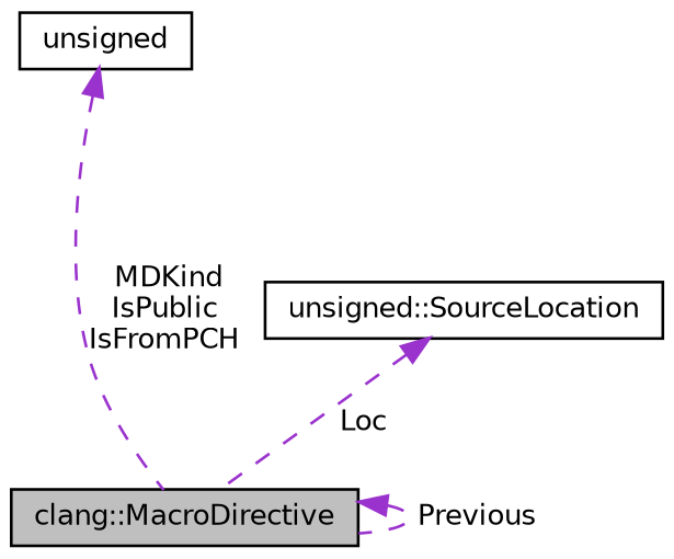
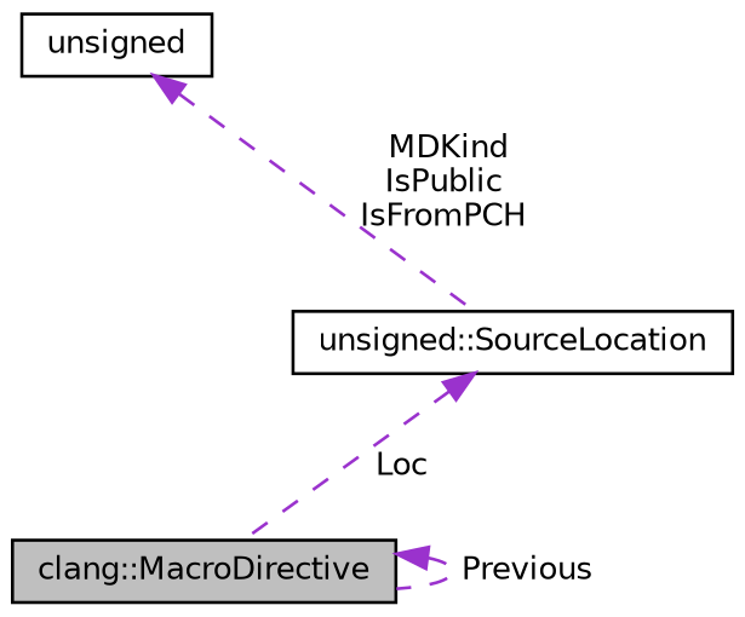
  digraph {
    node [color=black fontname=Helvetica fontsize=10 shape=record]
    edge [color=darkorchid3 dir=back fontname=Helvetica fontsize=10 labelfontname=Helvetica labelfontsize=10 style=dashed]
    n1 [fillcolor=grey75 fontcolor=black height=0.2 label="clang::MacroDirective" style=filled width=0.4]
    n2 [height=0.2 label="unsigned::SourceLocation" width=0.4]
    n3 [height=0.2 label=unsigned width=0.4]
    n1 -> n1 [label=" Previous"]
    n2 -> n1 [label=" Loc"]
-   n3 -> n1 [label=" MDKind\nIsPublic\nIsFromPCH"]
+   n3 -> n2 [label=" MDKind\nIsPublic\nIsFromPCH"]
  }
